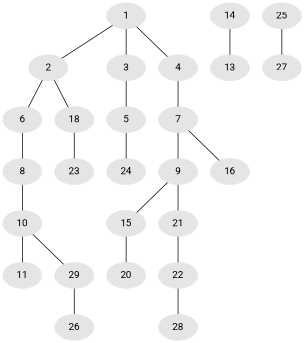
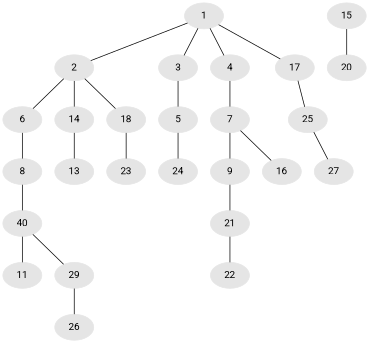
  graph {
    fontname=Roboto
    node [color=gray90 fontname=Roboto style=filled]
    edge [fontname=Roboto weight=1.0]
    1
    2
    3
    4
+   17
    6
    14
    18
    5
    7
    25
    8
    13
    23
    24
    9
    16
-   10
+   10 [label=40]
    15
    21
    11
    n22 [label=29]
    20
    22
    26
    27
-   28
    1 -- 2
    1 -- 3
    1 -- 4
+   1 -- 17
    2 -- 6 [weight=2.0]
+   2 -- 14
    2 -- 18
    3 -- 5
    4 -- 7
+   17 -- 25
    6 -- 8
    14 -- 13 [weight=4.0]
    18 -- 23
    5 -- 24
    7 -- 9
    7 -- 16
    25 -- 27
    8 -- 10
-   9 -- 15
    9 -- 21 [weight=3.0]
    10 -- 11 [weight=2.0]
    10 -- n22
    15 -- 20
    21 -- 22
    n22 -- 26
-   22 -- 28
  }
